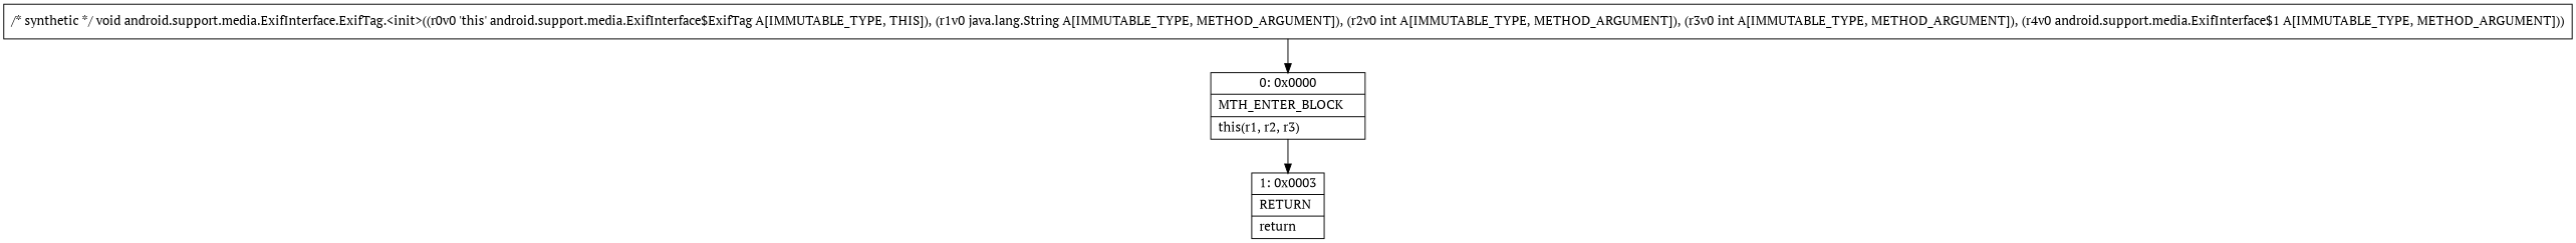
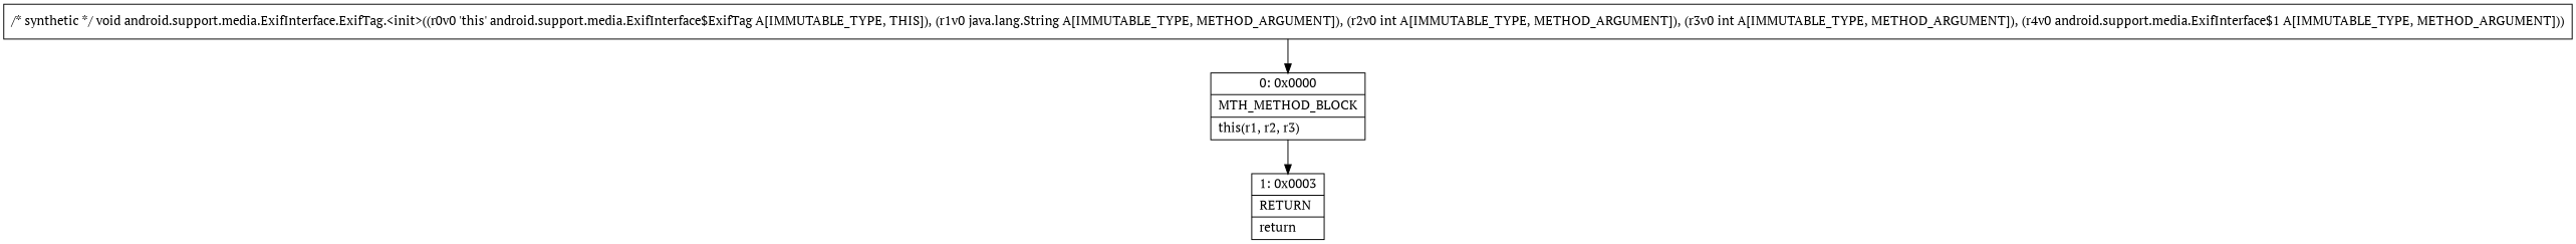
  digraph {
    fontname="PT Serif"
    node [shape=record fontname="PT Serif"]
    edge [fontname="PT Serif"]
-   n1 [label="{0\:\ 0x0000|MTH_ENTER_BLOCK\l|this(r1, r2, r3)\l}"]
+   n1 [label="{0\:\ 0x0000|MTH_METHOD_BLOCK\l|this(r1, r2, r3)\l}"]
    n2 [label="{1\:\ 0x0003|RETURN\l|return\l}"]
    n3 [label="{\/* synthetic *\/ void android.support.media.ExifInterface.ExifTag.\<init\>((r0v0 'this' android.support.media.ExifInterface$ExifTag A[IMMUTABLE_TYPE, THIS]), (r1v0 java.lang.String A[IMMUTABLE_TYPE, METHOD_ARGUMENT]), (r2v0 int A[IMMUTABLE_TYPE, METHOD_ARGUMENT]), (r3v0 int A[IMMUTABLE_TYPE, METHOD_ARGUMENT]), (r4v0 android.support.media.ExifInterface$1 A[IMMUTABLE_TYPE, METHOD_ARGUMENT])) }"]
    n1 -> n2
    n3 -> n1
  }
